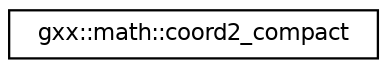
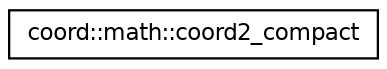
  digraph {
    rankdir=TB
-   n1 [color=black fillcolor=white fontname=Helvetica fontsize=10 height=0.2 label="gxx::math::coord2_compact" shape=record style=filled width=0.4]
+   n1 [color=black fillcolor=white fontname=Helvetica fontsize=10 height=0.2 label="coord::math::coord2_compact" shape=record style=filled width=0.4]
  }
